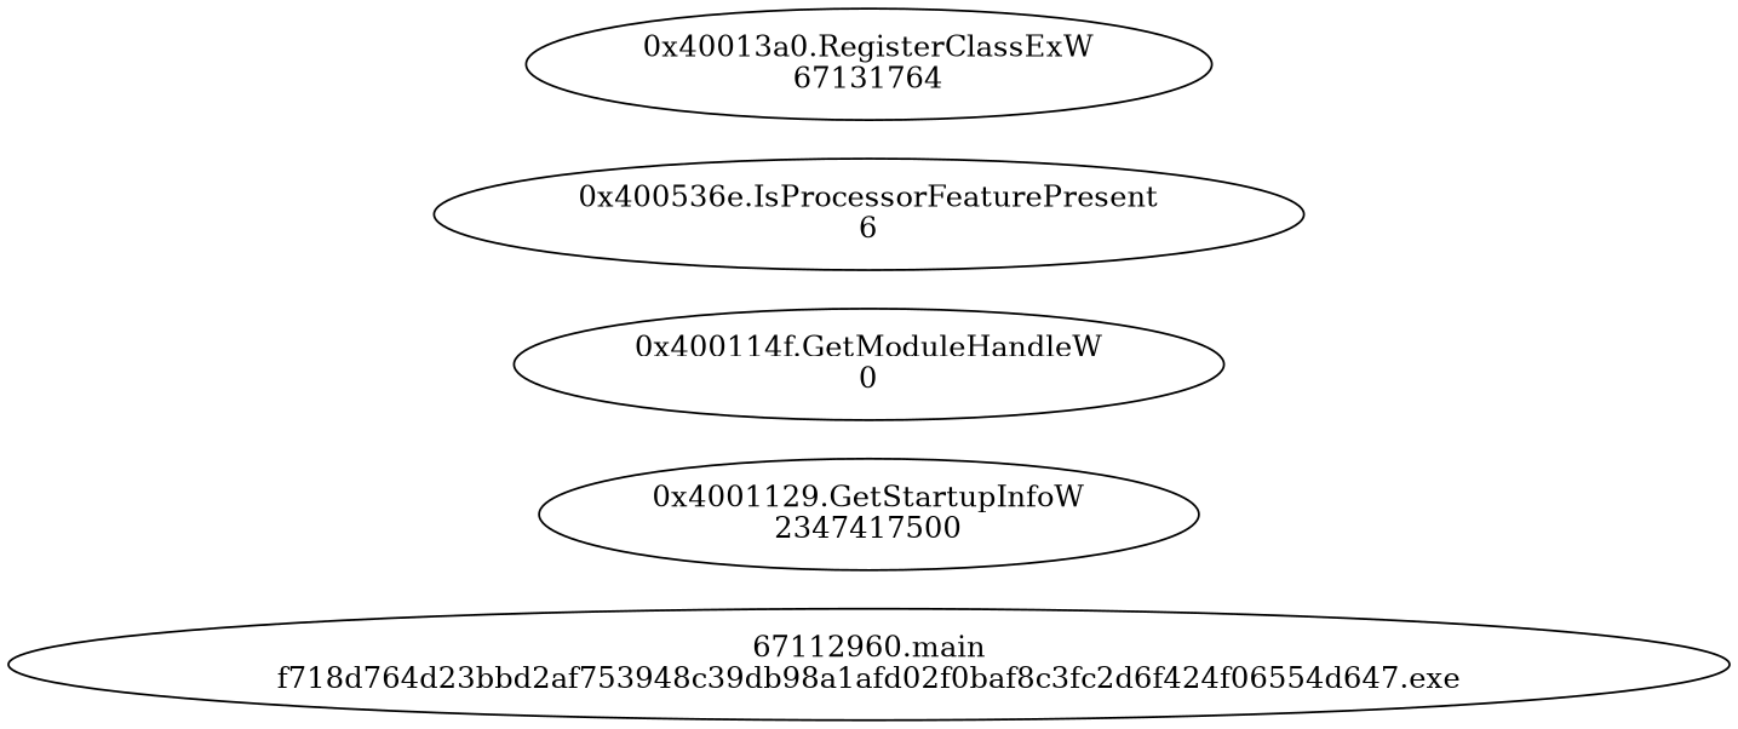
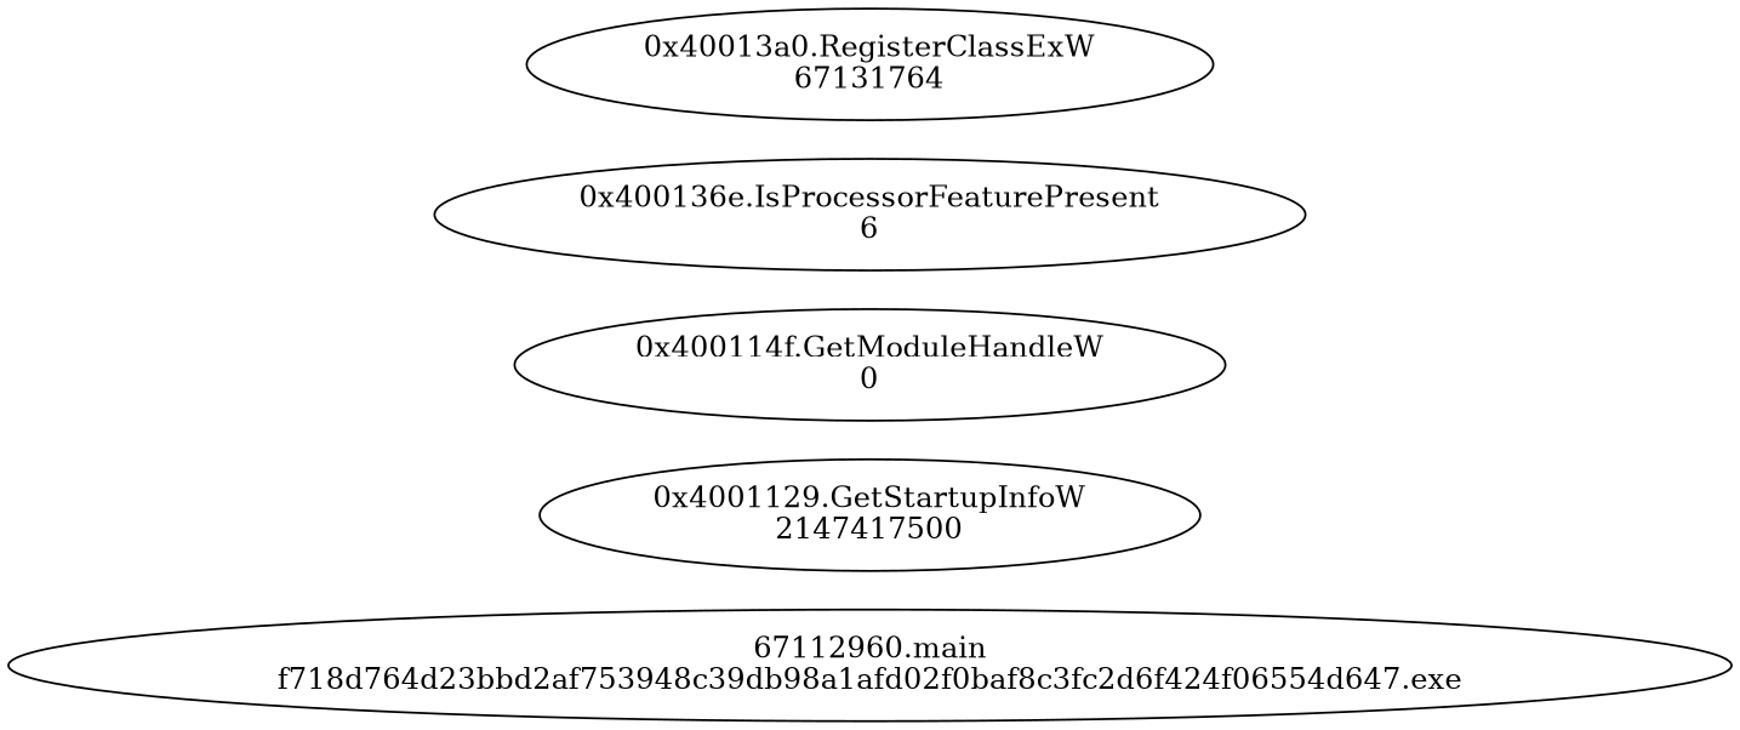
  digraph {
    rankdir=LR
    n1 [label="67112960.main\nf718d764d23bbd2af753948c39db98a1afd02f0baf8c3fc2d6f424f06554d647.exe"]
-   n2 [label="0x4001129.GetStartupInfoW\n2347417500"]
+   n2 [label="0x4001129.GetStartupInfoW\n2147417500"]
    n3 [label="0x400114f.GetModuleHandleW\n0"]
-   n4 [label="0x400536e.IsProcessorFeaturePresent\n6"]
+   n4 [label="0x400136e.IsProcessorFeaturePresent\n6"]
    n5 [label="0x40013a0.RegisterClassExW\n67131764"]
  }
